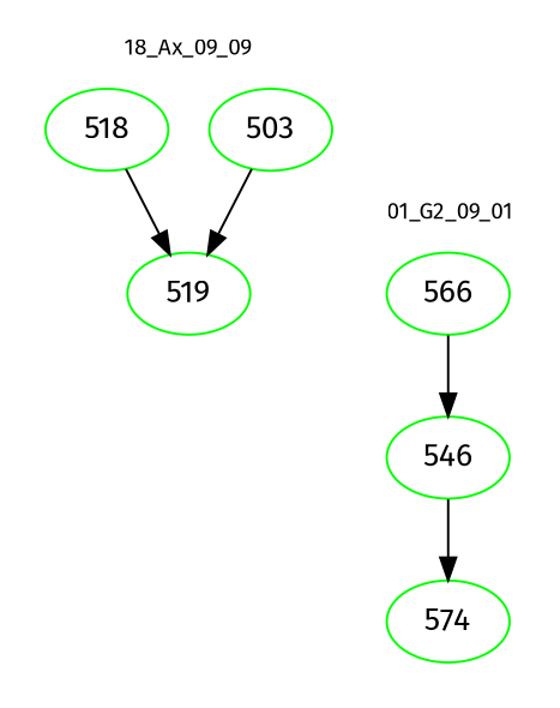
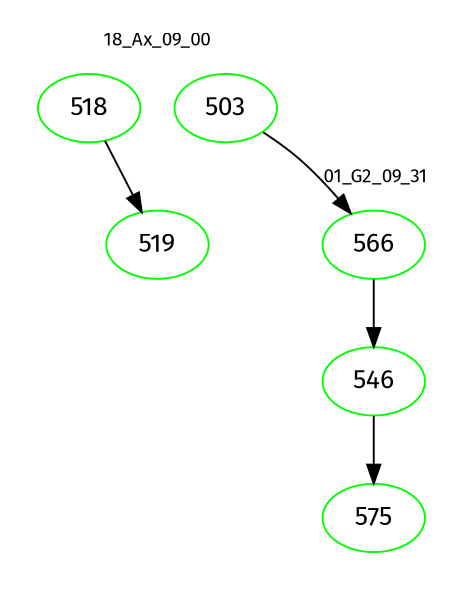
  digraph {
    fontname="Fira Sans"
    node [color=green fontname="Fira Sans"]
    edge [color=black fontname="Fira Sans"]
    n1 [label=518]
    n2 [label=503]
    n3 [label=519]
    n4 [label=566]
    n5 [label=546]
-   n6 [label=574]
+   n6 [label=575]
    subgraph cluster_1 {
      color=white
      fontsize=10
-     label="18_Ax_09_09"
+     label="18_Ax_09_00"
      n1
      n2
      n3
    }
    subgraph cluster_2 {
      color=white
      fontsize=10
-     label="01_G2_09_01"
+     label="01_G2_09_31"
      n4
      n5
      n6
    }
    n1 -> n3
-   n2 -> n3
+   n2 -> n4
    n4 -> n5
    n5 -> n6
  }
